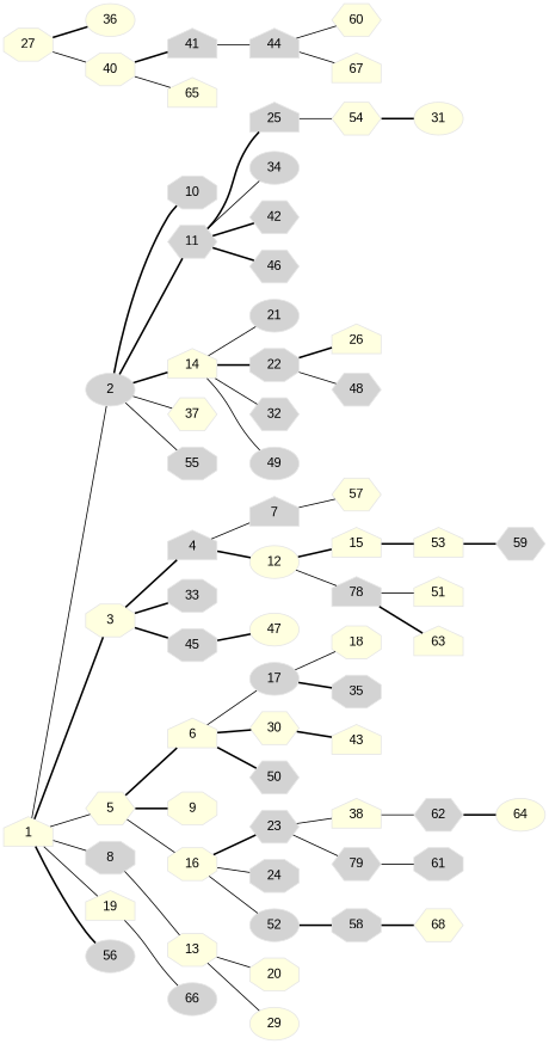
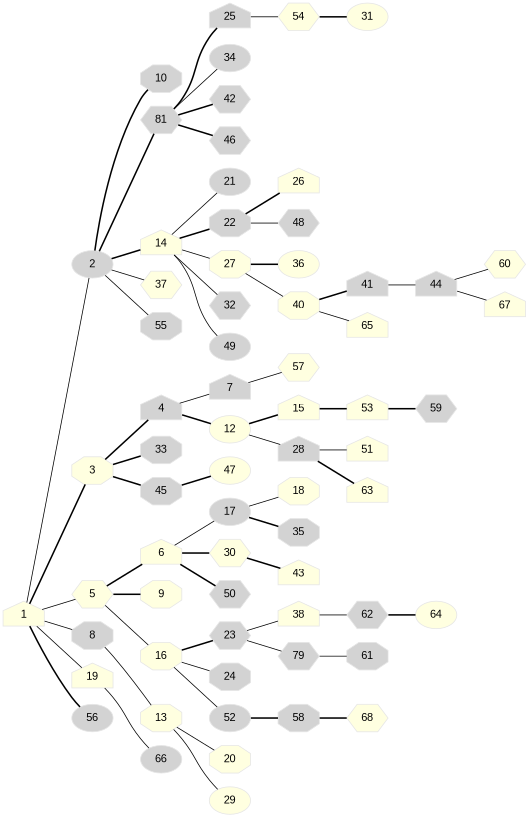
  graph {
    fontname="Liberation Sans"
    rankdir=LR
    node [color=gray90 fillcolor=lightgrey fontname="Liberation Sans" shape=house style=filled]
    edge [fontname="Liberation Sans" style=solid]
    2 [shape=ellipse]
    1 [fillcolor=lightyellow]
    3 [fillcolor=lightyellow shape=octagon]
    5 [fillcolor=lightyellow shape=hexagon]
    8 [shape=octagon]
    19 [fillcolor=lightyellow]
    56 [shape=ellipse]
    10 [shape=octagon]
-   11 [shape=hexagon]
+   11 [shape=hexagon label=81]
    14 [fillcolor=lightyellow]
    37 [fillcolor=lightyellow shape=hexagon]
    55 [shape=octagon]
    4
    33 [shape=octagon]
    45 [shape=octagon]
    6 [fillcolor=lightyellow]
    9 [fillcolor=lightyellow shape=octagon]
    16 [fillcolor=lightyellow shape=octagon]
    13 [fillcolor=lightyellow shape=octagon]
    66 [shape=ellipse]
    25
    34 [shape=ellipse]
    42 [shape=hexagon]
    46 [shape=hexagon]
    21 [shape=ellipse]
    22 [shape=octagon]
    27 [fillcolor=lightyellow shape=octagon]
    32 [shape=hexagon]
    49 [shape=ellipse]
    7
    12 [fillcolor=lightyellow shape=ellipse]
    47 [fillcolor=lightyellow shape=ellipse]
    57 [fillcolor=lightyellow shape=hexagon]
    15 [fillcolor=lightyellow]
-   28 [label=78]
+   28
    17 [shape=ellipse]
    30 [fillcolor=lightyellow shape=hexagon]
    50 [shape=hexagon]
    23 [shape=hexagon]
    24 [shape=octagon]
    52 [shape=ellipse]
    18 [fillcolor=lightyellow shape=octagon]
    35 [shape=octagon]
    43 [fillcolor=lightyellow]
    20 [fillcolor=lightyellow shape=octagon]
    29 [fillcolor=lightyellow shape=ellipse]
    54 [fillcolor=lightyellow shape=hexagon]
    53 [fillcolor=lightyellow]
    51 [fillcolor=lightyellow]
    63 [fillcolor=lightyellow]
    26 [fillcolor=lightyellow]
    48 [shape=hexagon]
    36 [fillcolor=lightyellow shape=ellipse]
    40 [fillcolor=lightyellow shape=octagon]
    59 [shape=hexagon]
    38 [fillcolor=lightyellow]
    n57 [label=79 shape=hexagon]
    58 [shape=octagon]
    62 [shape=hexagon]
    61 [shape=octagon]
    31 [fillcolor=lightyellow shape=ellipse]
    41
    65 [fillcolor=lightyellow]
    64 [fillcolor=lightyellow shape=ellipse]
    44
    60 [fillcolor=lightyellow shape=hexagon]
    67 [fillcolor=lightyellow]
    68 [fillcolor=lightyellow shape=hexagon]
    2 -- 10 [style=bold]
    2 -- 11 [style=bold]
    2 -- 14 [style=bold]
    2 -- 37
    2 -- 55
    1 -- 2
    1 -- 3 [style=bold]
    1 -- 5
    1 -- 8
    1 -- 19
    1 -- 56 [style=bold]
    3 -- 4 [style=bold]
    3 -- 33 [style=bold]
    3 -- 45 [style=bold]
    5 -- 6 [style=bold]
    5 -- 9 [style=bold]
    5 -- 16
    8 -- 13
    19 -- 66
    11 -- 25 [style=bold]
    11 -- 34
    11 -- 42 [style=bold]
    11 -- 46 [style=bold]
    14 -- 21
    14 -- 22 [style=bold]
+   14 -- 27
    14 -- 32
    14 -- 49
    4 -- 7
    4 -- 12 [style=bold]
    45 -- 47 [style=bold]
    6 -- 17
    6 -- 30 [style=bold]
    6 -- 50 [style=bold]
    16 -- 23 [style=bold]
    16 -- 24
    16 -- 52
    13 -- 20
    13 -- 29
    25 -- 54
    22 -- 26 [style=bold]
    22 -- 48
    27 -- 36 [style=bold]
    27 -- 40
    7 -- 57
    12 -- 15 [style=bold]
    12 -- 28
    15 -- 53 [style=bold]
    28 -- 51
    28 -- 63 [style=bold]
    17 -- 18
    17 -- 35 [style=bold]
    30 -- 43 [style=bold]
    23 -- 38
    23 -- n57
    52 -- 58 [style=bold]
    54 -- 31 [style=bold]
    53 -- 59 [style=bold]
    40 -- 41 [style=bold]
    40 -- 65
    38 -- 62
    n57 -- 61
    58 -- 68 [style=bold]
    62 -- 64 [style=bold]
    41 -- 44
    44 -- 60
    44 -- 67
  }
